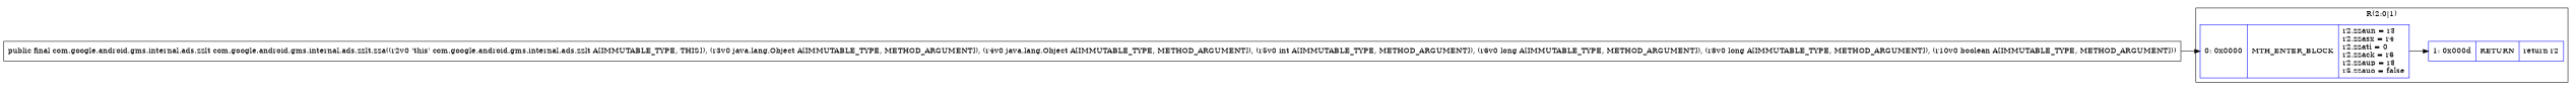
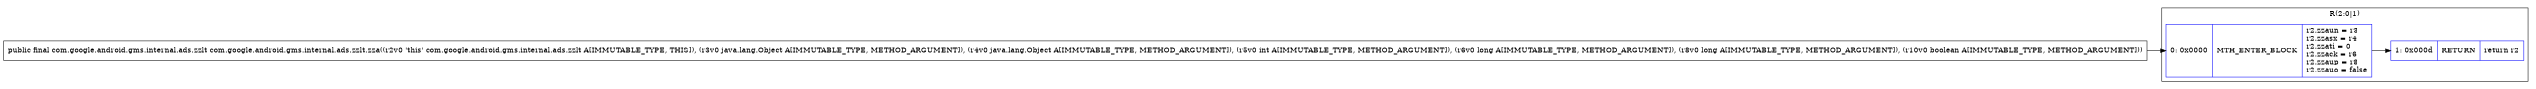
  digraph {
    rankdir=LR
    node [color=blue shape=record]
-   n1 [label="{0\:\ 0x0000|MTH_ENTER_BLOCK\l|r2.zzaun = r3\lr2.zzasx = r4\lr2.zzati = 0\lr2.zzack = r6\lr2.zzaup = r8\lr5.zzauo = false\l}"]
+   n1 [label="{0\:\ 0x0000|MTH_ENTER_BLOCK\l|r2.zzaun = r3\lr2.zzasx = r4\lr2.zzati = 0\lr2.zzack = r6\lr2.zzaup = r8\lr2.zzauo = false\l}"]
    n2 [label="{1\:\ 0x000d|RETURN\l|return r2\l}"]
    n3 [label="{public final com.google.android.gms.internal.ads.zzlt com.google.android.gms.internal.ads.zzlt.zza((r2v0 'this' com.google.android.gms.internal.ads.zzlt A[IMMUTABLE_TYPE, THIS]), (r3v0 java.lang.Object A[IMMUTABLE_TYPE, METHOD_ARGUMENT]), (r4v0 java.lang.Object A[IMMUTABLE_TYPE, METHOD_ARGUMENT]), (r5v0 int A[IMMUTABLE_TYPE, METHOD_ARGUMENT]), (r6v0 long A[IMMUTABLE_TYPE, METHOD_ARGUMENT]), (r8v0 long A[IMMUTABLE_TYPE, METHOD_ARGUMENT]), (r10v0 boolean A[IMMUTABLE_TYPE, METHOD_ARGUMENT])) }" color=""]
    subgraph cluster_1 {
      label="R(2:0|1)"
      n1
      n2
    }
    n1 -> n2
    n3 -> n1
  }
